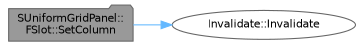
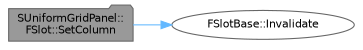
  digraph {
    rankdir=LR
    node [fontname=Helvetica fontsize=10 style=filled]
    n1 [color=gray40 fillcolor=grey60 fontcolor=black height=0.2 label="SUniformGridPanel::\lFSlot::SetColumn" shape=folder width=0.4]
-   n2 [color=grey40 fillcolor=white height=0.2 label="Invalidate::Invalidate" shape=ellipse width=0.4]
+   n2 [color=grey40 fillcolor=white height=0.2 label="FSlotBase::Invalidate" shape=ellipse width=0.4]
    n1 -> n2 [color=steelblue1 fontname=Helvetica fontsize=10 labelfontname=Helvetica labelfontsize=10 style=solid]
  }
